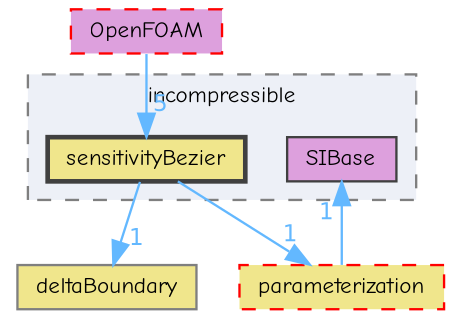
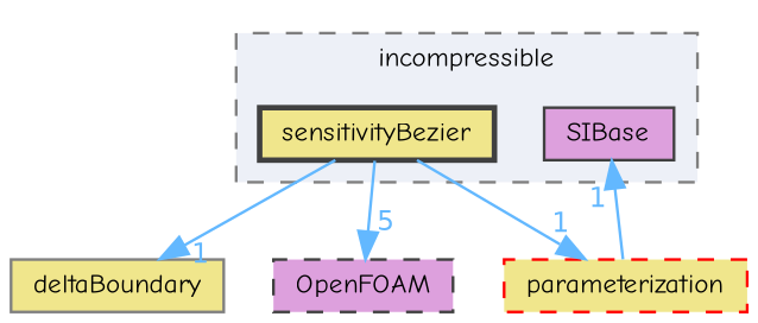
  digraph {
    compound=true
    fontname="Comic Neue"
    node [color=grey25 fillcolor=khaki fontname="Comic Neue" fontsize=10 shape=box style=filled]
    edge [color=steelblue1 fontcolor=steelblue1 fontname="Comic Neue" fontsize=10 headlabel=1 labeldistance=1.5 labelfontname=Helvetica labelfontsize=10]
    n1 [fillcolor=plum height=0.2 label=SIBase width=0.4]
    n2 [height=0.2 label=sensitivityBezier style="filled,bold" width=0.4]
    n3 [color=grey50 height=0.2 label=deltaBoundary width=0.4]
    n4 [color=red height=0.2 label=parameterization style="filled,dashed" width=0.4]
-   n5 [color=red fillcolor=plum height=0.2 label=OpenFOAM style="filled,dashed" width=0.4]
+   n5 [fillcolor=plum height=0.2 label=OpenFOAM style="filled,dashed" width=0.4]
    subgraph cluster_1 {
      bgcolor="#edf0f7"
      fontsize=10
      label=incompressible
      pencolor=grey50
      style="filled,dashed"
      n1
      n2
    }
    n2 -> n3
    n2 -> n4
-   n5 -> n2 [headlabel=5]
+   n2 -> n5 [headlabel=5]
    n4 -> n1
  }
